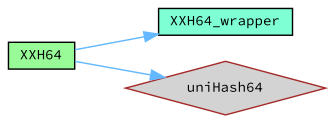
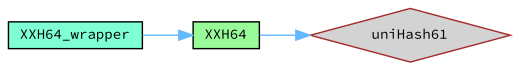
  digraph {
    fontname="Source Code Pro"
    rankdir=LR
    node [color=black fontname="Source Code Pro" fontsize=10 shape=box style=filled]
    edge [color=steelblue1 fontname="Source Code Pro" fontsize=10 labelfontname=Helvetica labelfontsize=10 style=solid]
    n1 [fillcolor=aquamarine fontcolor=black height=0.2 label=XXH64_wrapper width=0.4]
    n2 [fillcolor=palegreen height=0.2 label=XXH64 width=0.4]
-   n3 [color=brown fillcolor=lightgrey height=0.2 label=uniHash64 shape=diamond width=0.4]
-   n2 -> n1
+   n3 [color=brown fillcolor=lightgrey height=0.2 label=uniHash61 shape=diamond width=0.4]
+   n1 -> n2
    n2 -> n3
  }
